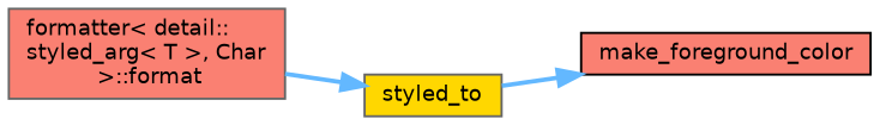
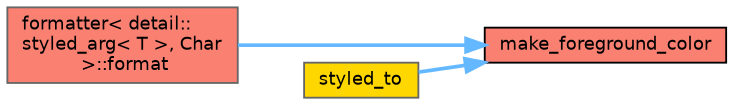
  digraph {
    rankdir=RL
    node [color=gray40 fillcolor=salmon fontname=Helvetica fontsize=10 shape=box style=filled]
    edge [color=steelblue1 dir=back fontname=Helvetica fontsize=10 labelfontname=Helvetica labelfontsize=10 style=bold]
    n1 [color=black fontcolor=black height=0.2 label=make_foreground_color width=0.4]
    n2 [height=0.2 label="formatter\< detail::\lstyled_arg\< T \>, Char\l \>::format" width=0.4]
    n3 [fillcolor=gold height=0.2 label=styled_to width=0.4]
-   n3 -> n2
+   n1 -> n2
    n1 -> n3
  }
